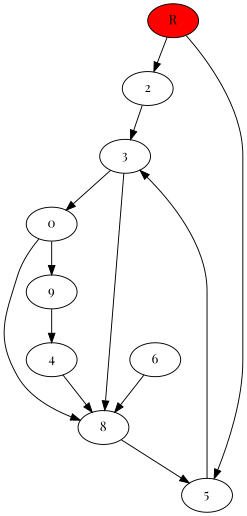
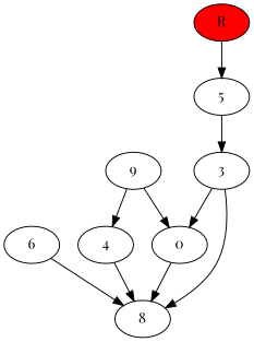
  digraph {
    fontname="Playfair Display"
    node [fontname="Playfair Display"]
    edge [fontname="Playfair Display"]
-   2
    3
    n3 [label=0]
    8
    6
    9
    4
    5
    R [fillcolor="#ff0000" style=filled]
-   2 -> 3
    3 -> n3
    3 -> 8
    n3 -> 8
-   n3 -> 9
-   8 -> 5
+   9 -> n3
    6 -> 8
    9 -> 4
    4 -> 8
    5 -> 3
-   R -> 2
    R -> 5
  }
